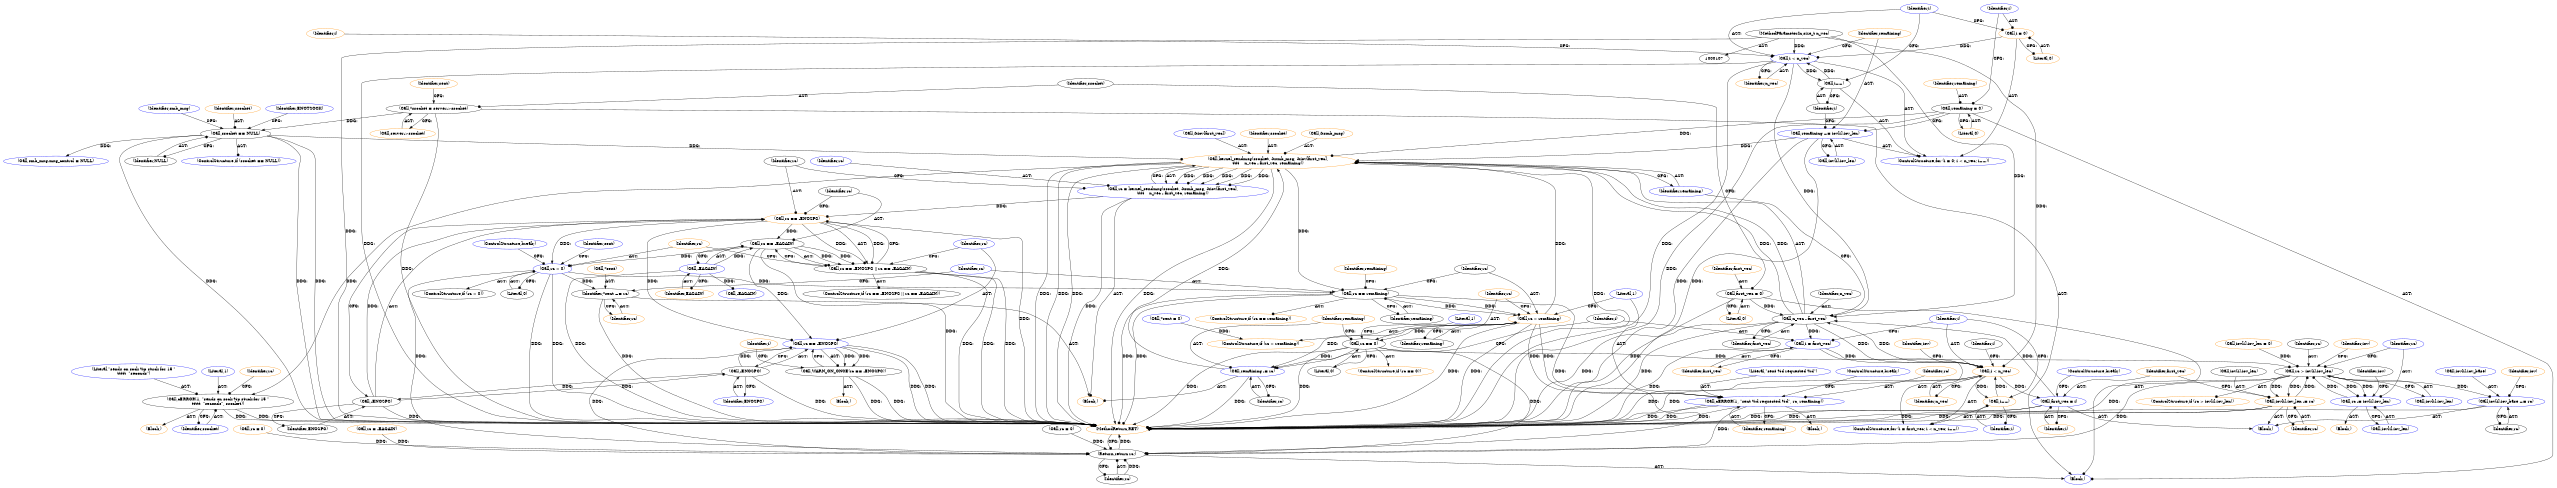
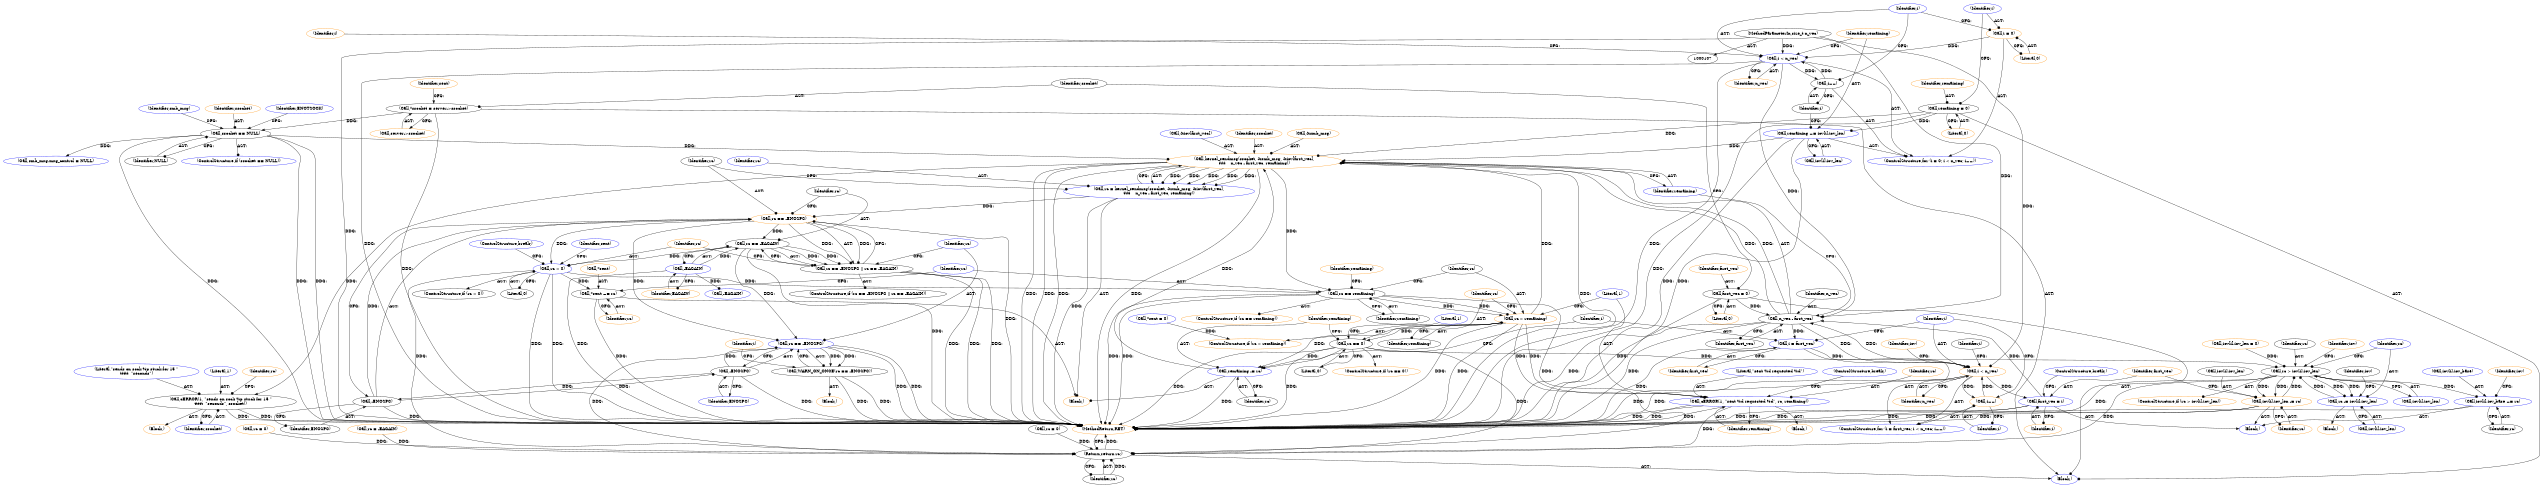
  digraph {
    node [color=darkorange]
    edge [arrowhead=normal]
    n1 [label="(Call,kernel_sendmsg(ssocket, &smb_msg, &iov[first_vec],\n\t\t\t\t    n_vec - first_vec, remaining))"]
    n2 [color=black label="(Call,rc == remaining)"]
    n3 [color=blue label="(Call,rc = kernel_sendmsg(ssocket, &smb_msg, &iov[first_vec],\n\t\t\t\t    n_vec - first_vec, remaining))"]
    n4 [color=black label="(Call,cERROR(1, \"sends on sock %p stuck for 15 \"\n\t\t\t\t\t  \"seconds\", ssocket))"]
    n5 [color=blue label="(Identifier,remaining)"]
    n6 [label="(MethodReturn,RET)"]
    n7 [color=black label="(Return,return rc;)"]
    n8 [label="(Call,rc > remaining)"]
    n9 [label="(ControlStructure,if (rc == remaining))"]
    n10 [color=black label="(Identifier,remaining)"]
    n11 [label="(Block,)"]
    n12 [label="(Call,rc == -ENOSPC)"]
    n13 [color=blue label="(Identifier,ssocket)"]
    n14 [label="(Block,)"]
    n15 [color=black label="(Call,n_vec - first_vec)"]
    n16 [color=black label="(Call,ssocket == NULL)"]
    n17 [color=blue label="(ControlStructure,if (ssocket == NULL))"]
    n18 [color=black label="(Identifier,NULL)"]
    n19 [color=blue label="(Call,smb_msg.msg_control = NULL)"]
    n20 [color=black label="(Call,*ssocket = server->ssocket)"]
    n21 [label="(Call,server->ssocket)"]
    n22 [color=blue label="(Block,)"]
    n23 [label="(Call,i < n_vec)"]
    n24 [color=blue label="(Call,i = first_vec)"]
    n25 [color=black label="(Identifier,first_vec)"]
    n26 [label="(Call,i++)"]
    n27 [color=blue label="(Call,first_vec = i)"]
    n28 [label="(Identifier,n_vec)"]
    n29 [color=blue label="(ControlStructure,for (i = first_vec; i < n_vec; i++))"]
    n30 [label="(Identifier,first_vec)"]
    n31 [color=blue label="(Identifier,i)"]
    n32 [color=blue label="(Block,)"]
    n33 [label="(Identifier,i)"]
    n34 [color=black label="(MethodParameterIn,size_t n_vec)"]
    n35 [color=blue label="(Call,i < n_vec)"]
    1000107 [color=black]
    n37 [color=black label="(Call,i++)"]
    n38 [label="(Identifier,n_vec)"]
    n39 [color=blue label="(ControlStructure,for (i = 0; i < n_vec; i++))"]
    n40 [color=black label="(Identifier,i)"]
    n41 [label="(Call,i = 0)"]
    n42 [label="(Literal,0)"]
    n43 [color=blue label="(Call,remaining += iov[i].iov_len)"]
    n44 [color=black label="(Call,first_vec = 0)"]
    n45 [label="(Literal,0)"]
    n46 [color=black label="(Call,remaining = 0)"]
    n47 [label="(Literal,0)"]
    n48 [color=blue label="(Call,iov[i].iov_len)"]
    n49 [color=blue label="(Call,remaining -= rc)"]
    n50 [color=black label="(Identifier,rc)"]
    n51 [color=black label="(Call,rc == 0)"]
    n52 [color=black label="(Call,rc > iov[i].iov_len)"]
    n53 [color=black label="(Literal,0)"]
    n54 [label="(ControlStructure,if (rc == 0))"]
    n55 [color=black label="(Identifier,rc)"]
    n56 [color=blue label="(Call,rc -= iov[i].iov_len)"]
    n57 [color=blue label="(Call,iov[i].iov_base += rc)"]
    n58 [label="(Call,iov[i].iov_len -= rc)"]
    n59 [label="(ControlStructure,if (rc > iov[i].iov_len))"]
    n60 [color=blue label="(Call,iov[i].iov_len)"]
    n61 [color=blue label="(Call,cERROR(1, \"sent %d requested %d\", rc, remaining))"]
    n62 [color=black label="(Identifier,remaining)"]
    n63 [label="(ControlStructure,if (rc > remaining))"]
    n64 [label="(Block,)"]
    n65 [label="(Identifier,remaining)"]
    n66 [color=blue label="(Call,rc < 0)"]
-   n67 [color=black label="(Identifier,*sent += rc)"]
+   n67 [color=black label="(Call,*sent += rc)"]
    n68 [color=black label="(Literal,0)"]
    n69 [color=black label="(ControlStructure,if (rc < 0))"]
    n70 [label="(Identifier,rc)"]
    n71 [color=black label="(Call,rc == -EAGAIN)"]
    n72 [color=blue label="(Call,-EAGAIN)"]
    n73 [color=black label="(Call,rc == -ENOSPC || rc == -EAGAIN)"]
    n74 [color=blue label="(Call,rc == -ENOSPC)"]
    n75 [label="(Identifier,EAGAIN)"]
    n76 [color=blue label="(Call,-EAGAIN)"]
    n77 [color=black label="(ControlStructure,if (rc == -ENOSPC || rc == -EAGAIN))"]
    n78 [color=black label="(Call,-ENOSPC)"]
    n79 [color=black label="(Call,WARN_ON_ONCE(rc == -ENOSPC))"]
    n80 [color=black label="(Call,-ENOSPC)"]
    n81 [color=black label="(Identifier,ENOSPC)"]
    n82 [color=blue label="(Identifier,ENOSPC)"]
    n83 [label="(Block,)"]
    n84 [label="(Block,)"]
    n85 [color=blue label="(Call,iov[i].iov_len)"]
    n86 [color=black label="(Identifier,rc)"]
    n87 [label="(Identifier,rc)"]
    n88 [color=blue label="(Identifier,i)"]
    n89 [color=blue label="(ControlStructure,break;)"]
    n90 [color=black label="(Identifier,iov)"]
    n91 [color=black label="(Identifier,rc)"]
    n92 [label="(Identifier,ssocket)"]
    n93 [label="(Call,rc = 0)"]
    n94 [label="(Identifier,rc)"]
    n95 [color=blue label="(Literal,\"sends on sock %p stuck for 15 \"\n\t\t\t\t\t  \"seconds\")"]
    n96 [label="(Identifier,remaining)"]
    n97 [label="(Call,rc = -EAGAIN)"]
    n98 [color=blue label="(Identifier,i)"]
    n99 [label="(Identifier,i)"]
    n100 [label="(Identifier,iov)"]
    n101 [label="(Identifier,i)"]
    n102 [color=blue label="(Identifier,sent)"]
    n103 [color=blue label="(Identifier,rc)"]
    n104 [label="(Identifier,remaining)"]
    n105 [label="(Call,&smb_msg)"]
    n106 [label="(Identifier,iov)"]
    n107 [label="(Identifier,first_vec)"]
    n108 [color=blue label="(Identifier,rc)"]
    n109 [color=blue label="(Identifier,smb_msg)"]
    n110 [color=blue label="(Call,*sent = 0)"]
    n111 [label="(Identifier,ssocket)"]
    n112 [color=blue label="(ControlStructure,break;)"]
    n113 [color=blue label="(Literal,\"sent %d requested %d\")"]
    n114 [label="(Identifier,iov)"]
    n115 [label="(Identifier,first_vec)"]
    n116 [color=blue label="(Identifier,i)"]
    n117 [label="(Call,*sent)"]
    n118 [color=black label="(Identifier,rc)"]
    n119 [color=black label="(Identifier,rc)"]
    n120 [color=blue label="(Call,&iov[first_vec])"]
    n121 [label="(Identifier,rc)"]
    n122 [color=blue label="(Call,iov[i].iov_base)"]
    n123 [color=black label="(Call,iov[i].iov_len)"]
    n124 [color=black label="(Identifier,ssocket)"]
    n125 [label="(Identifier,sent)"]
    n126 [color=black label="(Identifier,i)"]
    n127 [label="(Identifier,remaining)"]
    n128 [color=blue label="(Literal,1)"]
    n129 [color=black label="(Identifier,rc)"]
    n130 [label="(Call,iov[i].iov_len = 0)"]
    n131 [color=blue label="(Identifier,ENOTSOCK)"]
    n132 [color=blue label="(ControlStructure,break;)"]
    n133 [color=blue label="(Identifier,rc)"]
    n134 [color=black label="(Identifier,n_vec)"]
    n135 [color=blue label="(Literal,1)"]
    n136 [color=black label="(Identifier,i)"]
    n137 [color=black label="(Call,rc = 0)"]
    n138 [label="(Identifier,rc)"]
    n139 [label="(Identifier,rc)"]
    n140 [color=blue label="(Literal,1)"]
    n141 [color=blue label="(Identifier,rc)"]
    n142 [label="(Identifier,remaining)"]
    n1 -> n2 [arrowhead=dot label="DDG: "]
    n1 -> n3 [label="AST: "]
    n1 -> n3 [arrowhead=dot label="DDG: "]
    n1 -> n3 [arrowhead=dot label="DDG: "]
    n1 -> n3 [label="DDG: "]
    n1 -> n3 [label="DDG: "]
    n1 -> n3 [arrowhead=dot label="DDG: "]
    n1 -> n4 [label="DDG: "]
    n1 -> n5 [label="CFG: "]
    n1 -> n6 [label="DDG: "]
    n1 -> n6 [arrowhead=dot label="DDG: "]
    n1 -> n6 [label="DDG: "]
    n1 -> n6 [arrowhead=dot label="DDG: "]
    n1 -> n6 [label="DDG: "]
    n2 -> n6 [arrowhead=dot label="DDG: "]
    n2 -> n6 [arrowhead=dot label="DDG: "]
    n2 -> n7 [arrowhead=dot label="DDG: "]
    n2 -> n8 [arrowhead=dot label="DDG: "]
    n2 -> n8 [label="DDG: "]
    n2 -> n9 [arrowhead=dot label="AST: "]
    n2 -> n10 [arrowhead=dot label="CFG: "]
    n3 -> n1 [label="CFG: "]
    n3 -> n6 [arrowhead=dot label="DDG: "]
    n3 -> n11 [arrowhead=dot label="AST: "]
    n3 -> n12 [arrowhead=dot label="DDG: "]
    n4 -> n6 [label="DDG: "]
    n4 -> n6 [arrowhead=dot label="DDG: "]
    n4 -> n13 [arrowhead=dot label="CFG: "]
    n4 -> n14 [label="AST: "]
    n5 -> n1 [arrowhead=dot label="AST: "]
    n5 -> n15 [label="CFG: "]
    n6 -> n7 [arrowhead=dot label="CFG: "]
    n7 -> n6 [label="DDG: "]
    n7 -> n22 [label="AST: "]
    n7 -> n55 [arrowhead=dot label="CFG: "]
    n8 -> n1 [arrowhead=dot label="DDG: "]
    n8 -> n6 [label="DDG: "]
    n8 -> n6 [arrowhead=dot label="DDG: "]
    n8 -> n49 [label="DDG: "]
    n8 -> n51 [label="DDG: "]
    n8 -> n61 [arrowhead=dot label="DDG: "]
    n8 -> n61 [label="DDG: "]
    n8 -> n62 [arrowhead=dot label="CFG: "]
    n8 -> n63 [label="AST: "]
    n10 -> n2 [arrowhead=dot label="AST: "]
    n12 -> n6 [arrowhead=dot label="DDG: "]
    n12 -> n66 [label="DDG: "]
    n12 -> n71 [label="DDG: "]
    n12 -> n73 [label="AST: "]
    n12 -> n73 [arrowhead=dot label="DDG: "]
    n12 -> n73 [arrowhead=dot label="DDG: "]
    n12 -> n74 [arrowhead=dot label="DDG: "]
    n12 -> n80 [label="CFG: "]
    n13 -> n4 [arrowhead=dot label="AST: "]
    n15 -> n1 [arrowhead=dot label="AST: "]
    n15 -> n1 [label="DDG: "]
    n15 -> n1 [arrowhead=dot label="DDG: "]
    n15 -> n6 [arrowhead=dot label="DDG: "]
    n15 -> n6 [label="DDG: "]
    n15 -> n23 [arrowhead=dot label="DDG: "]
    n15 -> n24 [label="DDG: "]
    n15 -> n25 [arrowhead=dot label="CFG: "]
    n16 -> n1 [arrowhead=dot label="DDG: "]
    n16 -> n6 [label="DDG: "]
    n16 -> n6 [label="DDG: "]
    n16 -> n6 [label="DDG: "]
    n16 -> n17 [arrowhead=dot label="AST: "]
    n16 -> n18 [arrowhead=dot label="CFG: "]
    n16 -> n19 [label="DDG: "]
    n18 -> n16 [arrowhead=dot label="AST: "]
    n20 -> n6 [arrowhead=dot label="DDG: "]
    n20 -> n16 [label="DDG: "]
    n20 -> n21 [label="CFG: "]
    n20 -> n22 [label="AST: "]
    n21 -> n20 [label="AST: "]
    n23 -> n6 [label="DDG: "]
    n23 -> n6 [label="DDG: "]
    n23 -> n15 [label="DDG: "]
    n23 -> n26 [label="DDG: "]
    n23 -> n27 [label="DDG: "]
    n23 -> n28 [arrowhead=dot label="CFG: "]
    n23 -> n29 [label="AST: "]
    n24 -> n6 [arrowhead=dot label="DDG: "]
    n24 -> n23 [label="DDG: "]
    n24 -> n29 [label="AST: "]
    n24 -> n30 [label="CFG: "]
    n25 -> n15 [label="AST: "]
    n26 -> n23 [label="DDG: "]
    n26 -> n29 [label="AST: "]
    n26 -> n31 [arrowhead=dot label="CFG: "]
    n27 -> n6 [label="DDG: "]
    n27 -> n6 [label="DDG: "]
    n27 -> n15 [label="DDG: "]
    n27 -> n32 [label="AST: "]
    n27 -> n33 [arrowhead=dot label="CFG: "]
    n28 -> n23 [label="AST: "]
    n30 -> n24 [label="AST: "]
    n31 -> n26 [arrowhead=dot label="AST: "]
    n33 -> n27 [arrowhead=dot label="AST: "]
    n34 -> n6 [label="DDG: "]
    n34 -> n15 [label="DDG: "]
    n34 -> n23 [arrowhead=dot label="DDG: "]
    n34 -> n35 [label="DDG: "]
    n34 -> 1000107 [label="AST: "]
    n35 -> n6 [label="DDG: "]
    n35 -> n6 [arrowhead=dot label="DDG: "]
    n35 -> n15 [label="DDG: "]
    n35 -> n37 [label="DDG: "]
    n35 -> n38 [arrowhead=dot label="CFG: "]
    n35 -> n39 [label="AST: "]
    n37 -> n35 [label="DDG: "]
    n37 -> n39 [label="AST: "]
    n37 -> n40 [arrowhead=dot label="CFG: "]
    n38 -> n35 [label="AST: "]
    n40 -> n37 [label="AST: "]
    n40 -> n43 [arrowhead=dot label="CFG: "]
    n41 -> n35 [arrowhead=dot label="DDG: "]
    n41 -> n39 [label="AST: "]
    n41 -> n42 [arrowhead=dot label="CFG: "]
    n42 -> n41 [arrowhead=dot label="AST: "]
    n43 -> n1 [label="DDG: "]
    n43 -> n6 [arrowhead=dot label="DDG: "]
    n43 -> n6 [arrowhead=dot label="DDG: "]
    n43 -> n39 [arrowhead=dot label="AST: "]
    n43 -> n48 [arrowhead=dot label="CFG: "]
    n44 -> n6 [label="DDG: "]
    n44 -> n15 [label="DDG: "]
    n44 -> n22 [arrowhead=dot label="AST: "]
    n44 -> n45 [arrowhead=dot label="CFG: "]
    n45 -> n44 [label="AST: "]
    n46 -> n1 [arrowhead=dot label="DDG: "]
    n46 -> n6 [arrowhead=dot label="DDG: "]
    n46 -> n22 [arrowhead=dot label="AST: "]
-   n46 -> n43 [arrowhead=dot label="CFG: "]
+   n46 -> n43 [arrowhead=dot label="DDG: "]
    n46 -> n47 [label="CFG: "]
    n47 -> n46 [label="AST: "]
    n48 -> n43 [label="AST: "]
    n49 -> n1 [label="DDG: "]
    n49 -> n6 [arrowhead=dot label="DDG: "]
    n49 -> n11 [arrowhead=dot label="AST: "]
    n49 -> n50 [arrowhead=dot label="CFG: "]
    n50 -> n49 [label="AST: "]
    n51 -> n6 [arrowhead=dot label="DDG: "]
    n51 -> n6 [label="DDG: "]
    n51 -> n7 [label="DDG: "]
    n51 -> n49 [arrowhead=dot label="DDG: "]
    n51 -> n52 [arrowhead=dot label="DDG: "]
    n51 -> n53 [label="CFG: "]
    n51 -> n54 [label="AST: "]
    n52 -> n6 [label="DDG: "]
    n52 -> n7 [label="DDG: "]
    n52 -> n56 [arrowhead=dot label="DDG: "]
    n52 -> n56 [arrowhead=dot label="DDG: "]
    n52 -> n57 [arrowhead=dot label="DDG: "]
    n52 -> n58 [label="DDG: "]
    n52 -> n58 [label="DDG: "]
    n52 -> n59 [arrowhead=dot label="AST: "]
    n52 -> n60 [label="CFG: "]
    n53 -> n51 [label="AST: "]
    n55 -> n7 [arrowhead=dot label="AST: "]
    n55 -> n7 [arrowhead=dot label="DDG: "]
    n56 -> n52 [arrowhead=dot label="DDG: "]
    n56 -> n84 [label="AST: "]
    n56 -> n85 [label="CFG: "]
    n57 -> n6 [label="DDG: "]
    n57 -> n32 [label="AST: "]
    n57 -> n86 [arrowhead=dot label="CFG: "]
    n58 -> n6 [arrowhead=dot label="DDG: "]
    n58 -> n6 [label="DDG: "]
    n58 -> n32 [label="AST: "]
    n58 -> n52 [arrowhead=dot label="DDG: "]
    n58 -> n87 [arrowhead=dot label="CFG: "]
    n60 -> n52 [label="AST: "]
    n61 -> n6 [label="DDG: "]
    n61 -> n6 [label="DDG: "]
    n61 -> n6 [arrowhead=dot label="DDG: "]
    n61 -> n7 [label="DDG: "]
    n61 -> n64 [label="AST: "]
    n61 -> n65 [label="CFG: "]
    n62 -> n8 [arrowhead=dot label="AST: "]
    n65 -> n61 [label="AST: "]
    n66 -> n2 [label="DDG: "]
    n66 -> n6 [arrowhead=dot label="DDG: "]
    n66 -> n6 [arrowhead=dot label="DDG: "]
    n66 -> n7 [label="DDG: "]
    n66 -> n67 [label="DDG: "]
    n66 -> n68 [arrowhead=dot label="CFG: "]
    n66 -> n69 [label="AST: "]
    n67 -> n6 [arrowhead=dot label="DDG: "]
    n67 -> n11 [label="AST: "]
    n67 -> n70 [label="CFG: "]
    n68 -> n66 [arrowhead=dot label="AST: "]
    n70 -> n67 [label="AST: "]
    n71 -> n6 [label="DDG: "]
    n71 -> n66 [label="DDG: "]
    n71 -> n72 [arrowhead=dot label="CFG: "]
    n71 -> n73 [arrowhead=dot label="AST: "]
    n71 -> n73 [label="DDG: "]
    n71 -> n73 [arrowhead=dot label="DDG: "]
    n71 -> n74 [label="DDG: "]
    n72 -> n6 [arrowhead=dot label="DDG: "]
    n72 -> n71 [arrowhead=dot label="AST: "]
    n72 -> n71 [label="DDG: "]
    n72 -> n75 [arrowhead=dot label="CFG: "]
    n72 -> n76 [arrowhead=dot label="DDG: "]
    n73 -> n6 [label="DDG: "]
    n73 -> n6 [arrowhead=dot label="DDG: "]
    n73 -> n6 [arrowhead=dot label="DDG: "]
    n73 -> n12 [arrowhead=dot label="CFG: "]
    n73 -> n71 [label="CFG: "]
    n73 -> n77 [arrowhead=dot label="AST: "]
    n74 -> n6 [arrowhead=dot label="DDG: "]
    n74 -> n6 [label="DDG: "]
    n74 -> n7 [label="DDG: "]
    n74 -> n78 [label="CFG: "]
    n74 -> n79 [arrowhead=dot label="AST: "]
    n74 -> n79 [label="DDG: "]
    n74 -> n79 [label="DDG: "]
    n75 -> n72 [label="AST: "]
    n78 -> n6 [arrowhead=dot label="DDG: "]
    n78 -> n74 [label="AST: "]
    n78 -> n74 [arrowhead=dot label="DDG: "]
    n78 -> n80 [label="DDG: "]
    n78 -> n82 [label="CFG: "]
    n79 -> n6 [label="DDG: "]
    n79 -> n6 [arrowhead=dot label="DDG: "]
    n79 -> n74 [label="CFG: "]
    n79 -> n83 [label="AST: "]
    n80 -> n6 [arrowhead=dot label="DDG: "]
    n80 -> n12 [label="AST: "]
    n80 -> n12 [label="DDG: "]
    n80 -> n78 [arrowhead=dot label="DDG: "]
    n80 -> n81 [arrowhead=dot label="CFG: "]
    n81 -> n80 [label="AST: "]
    n82 -> n78 [label="AST: "]
    n85 -> n56 [arrowhead=dot label="AST: "]
    n86 -> n57 [label="AST: "]
    n87 -> n58 [arrowhead=dot label="AST: "]
    n88 -> n35 [label="AST: "]
    n88 -> n37 [arrowhead=dot label="CFG: "]
    n88 -> n41 [arrowhead=dot label="CFG: "]
    n89 -> n66 [arrowhead=dot label="CFG: "]
    n90 -> n56 [label="CFG: "]
    n91 -> n52 [label="AST: "]
    n92 -> n1 [label="AST: "]
    n93 -> n7 [arrowhead=dot label="DDG: "]
    n94 -> n4 [arrowhead=dot label="CFG: "]
    n95 -> n4 [arrowhead=dot label="AST: "]
    n96 -> n46 [arrowhead=dot label="AST: "]
    n97 -> n7 [label="DDG: "]
    n98 -> n23 [label="AST: "]
    n98 -> n24 [arrowhead=dot label="CFG: "]
    n98 -> n26 [label="CFG: "]
    n99 -> n79 [label="CFG: "]
    n100 -> n57 [arrowhead=dot label="CFG: "]
    n101 -> n35 [arrowhead=dot label="CFG: "]
    n102 -> n66 [label="CFG: "]
    n103 -> n52 [arrowhead=dot label="CFG: "]
    n103 -> n56 [arrowhead=dot label="AST: "]
    n104 -> n49 [arrowhead=dot label="AST: "]
    n104 -> n51 [arrowhead=dot label="CFG: "]
    n105 -> n1 [arrowhead=dot label="AST: "]
    n106 -> n52 [label="CFG: "]
    n107 -> n27 [label="AST: "]
    n107 -> n58 [arrowhead=dot label="CFG: "]
    n108 -> n73 [label="CFG: "]
    n108 -> n74 [arrowhead=dot label="AST: "]
    n109 -> n16 [label="CFG: "]
    n110 -> n63 [label="DDG: "]
    n111 -> n16 [arrowhead=dot label="AST: "]
    n112 -> n27 [label="CFG: "]
    n113 -> n61 [label="AST: "]
    n114 -> n23 [label="CFG: "]
    n115 -> n44 [label="AST: "]
    n116 -> n41 [arrowhead=dot label="AST: "]
    n116 -> n46 [arrowhead=dot label="CFG: "]
    n117 -> n67 [label="AST: "]
    n118 -> n12 [arrowhead=dot label="CFG: "]
    n118 -> n71 [arrowhead=dot label="AST: "]
    n119 -> n2 [label="CFG: "]
    n119 -> n8 [label="AST: "]
    n120 -> n1 [label="AST: "]
    n121 -> n66 [arrowhead=dot label="AST: "]
    n121 -> n73 [arrowhead=dot label="CFG: "]
    n122 -> n57 [label="AST: "]
    n123 -> n58 [arrowhead=dot label="AST: "]
    n124 -> n20 [arrowhead=dot label="AST: "]
    n124 -> n44 [arrowhead=dot label="CFG: "]
    n125 -> n20 [label="CFG: "]
    n126 -> n23 [label="CFG: "]
    n127 -> n35 [label="CFG: "]
    n127 -> n43 [label="AST: "]
    n128 -> n51 [label="CFG: "]
    n129 -> n3 [arrowhead=dot label="CFG: "]
    n129 -> n12 [arrowhead=dot label="AST: "]
    n130 -> n52 [arrowhead=dot label="DDG: "]
    n131 -> n16 [label="CFG: "]
    n132 -> n61 [label="CFG: "]
    n133 -> n2 [label="AST: "]
    n133 -> n67 [label="CFG: "]
    n134 -> n15 [label="AST: "]
    n135 -> n8 [label="CFG: "]
    n135 -> n61 [arrowhead=dot label="AST: "]
    n136 -> n24 [arrowhead=dot label="AST: "]
    n136 -> n49 [arrowhead=dot label="CFG: "]
    n137 -> n7 [label="DDG: "]
    n138 -> n61 [arrowhead=dot label="AST: "]
    n139 -> n8 [label="CFG: "]
    n139 -> n51 [label="AST: "]
    n140 -> n4 [label="AST: "]
    n141 -> n3 [arrowhead=dot label="AST: "]
    n142 -> n2 [arrowhead=dot label="CFG: "]
  }
